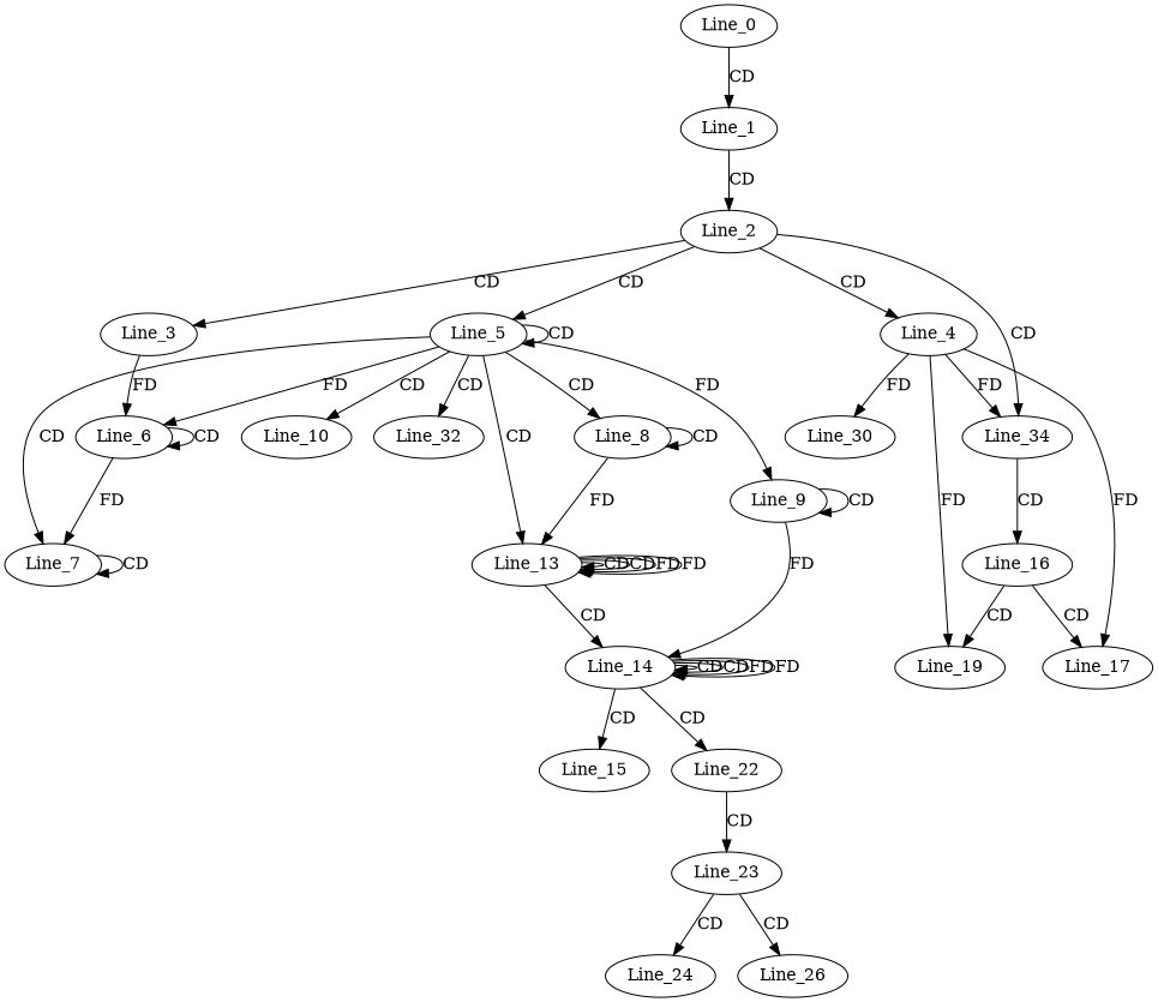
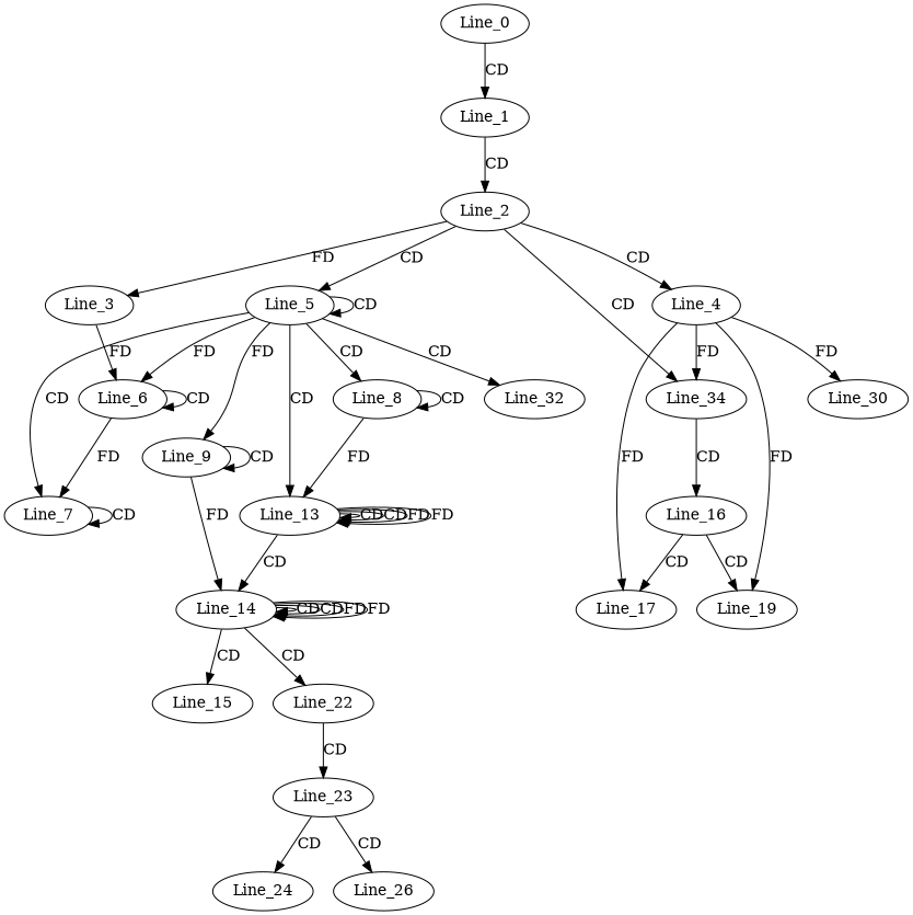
  digraph {
    Line_0
    Line_1
    Line_2
    Line_3
    Line_4
    Line_5
    Line_34
    Line_6
    Line_17
    Line_19
    Line_30
    Line_7
    Line_8
    Line_9
-   Line_10
    Line_13
    Line_32
    Line_16
    Line_14
    Line_15
    Line_22
    Line_23
    Line_24
    Line_26
    Line_0 -> Line_1 [label=CD]
    Line_1 -> Line_2 [label=CD]
-   Line_2 -> Line_3 [label=CD]
+   Line_2 -> Line_3 [label=FD]
    Line_2 -> Line_4 [label=CD]
    Line_2 -> Line_5 [label=CD]
    Line_2 -> Line_34 [label=CD]
    Line_3 -> Line_6 [label=FD]
    Line_4 -> Line_34 [label=FD]
    Line_4 -> Line_17 [label=FD]
    Line_4 -> Line_19 [label=FD]
    Line_4 -> Line_30 [label=FD]
    Line_5 -> Line_5 [label=CD]
    Line_5 -> Line_6 [label=FD]
    Line_5 -> Line_7 [label=CD]
    Line_5 -> Line_8 [label=CD]
    Line_5 -> Line_9 [label=FD]
-   Line_5 -> Line_10 [label=CD]
    Line_5 -> Line_13 [label=CD]
    Line_5 -> Line_32 [label=CD]
    Line_34 -> Line_16 [label=CD]
    Line_6 -> Line_6 [label=CD]
    Line_6 -> Line_7 [label=FD]
    Line_7 -> Line_7 [label=CD]
    Line_8 -> Line_8 [label=CD]
    Line_8 -> Line_13 [label=FD]
    Line_9 -> Line_9 [label=CD]
    Line_9 -> Line_14 [label=FD]
    Line_13 -> Line_13 [label=CD]
    Line_13 -> Line_13 [label=CD]
    Line_13 -> Line_13 [label=FD]
    Line_13 -> Line_13 [label=FD]
    Line_13 -> Line_14 [label=CD]
    Line_16 -> Line_17 [label=CD]
    Line_16 -> Line_19 [label=CD]
    Line_14 -> Line_14 [label=CD]
    Line_14 -> Line_14 [label=CD]
    Line_14 -> Line_14 [label=FD]
    Line_14 -> Line_14 [label=FD]
    Line_14 -> Line_15 [label=CD]
    Line_14 -> Line_22 [label=CD]
    Line_22 -> Line_23 [label=CD]
    Line_23 -> Line_24 [label=CD]
    Line_23 -> Line_26 [label=CD]
  }
